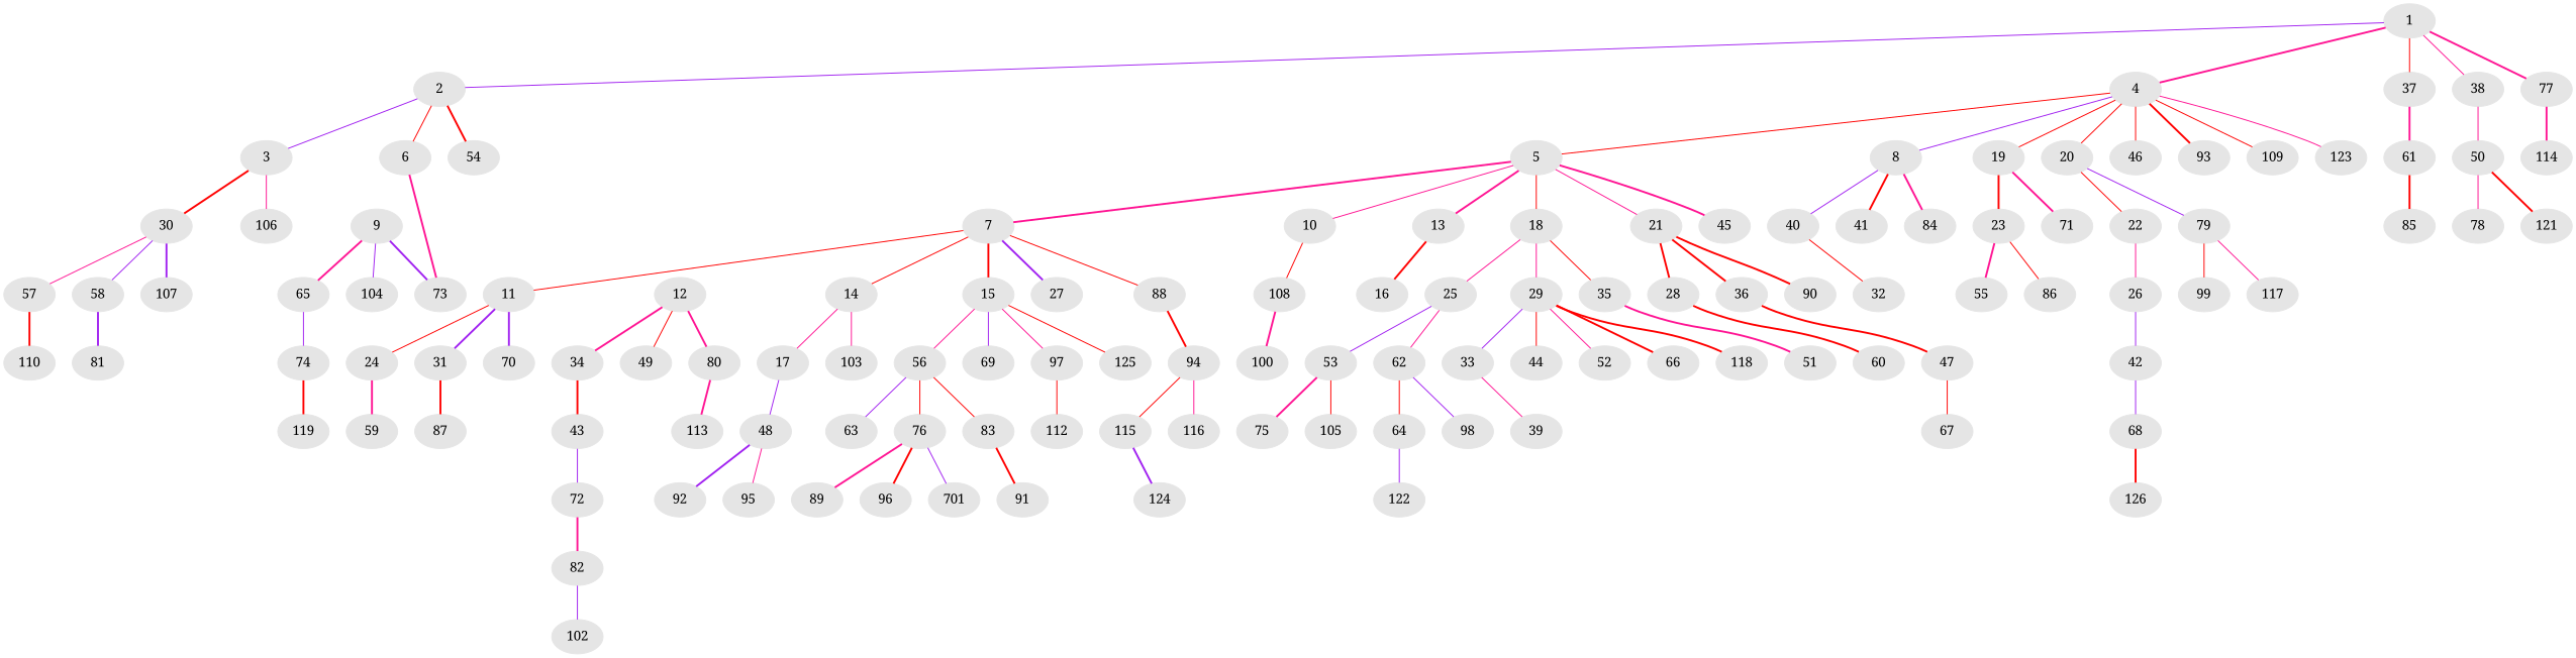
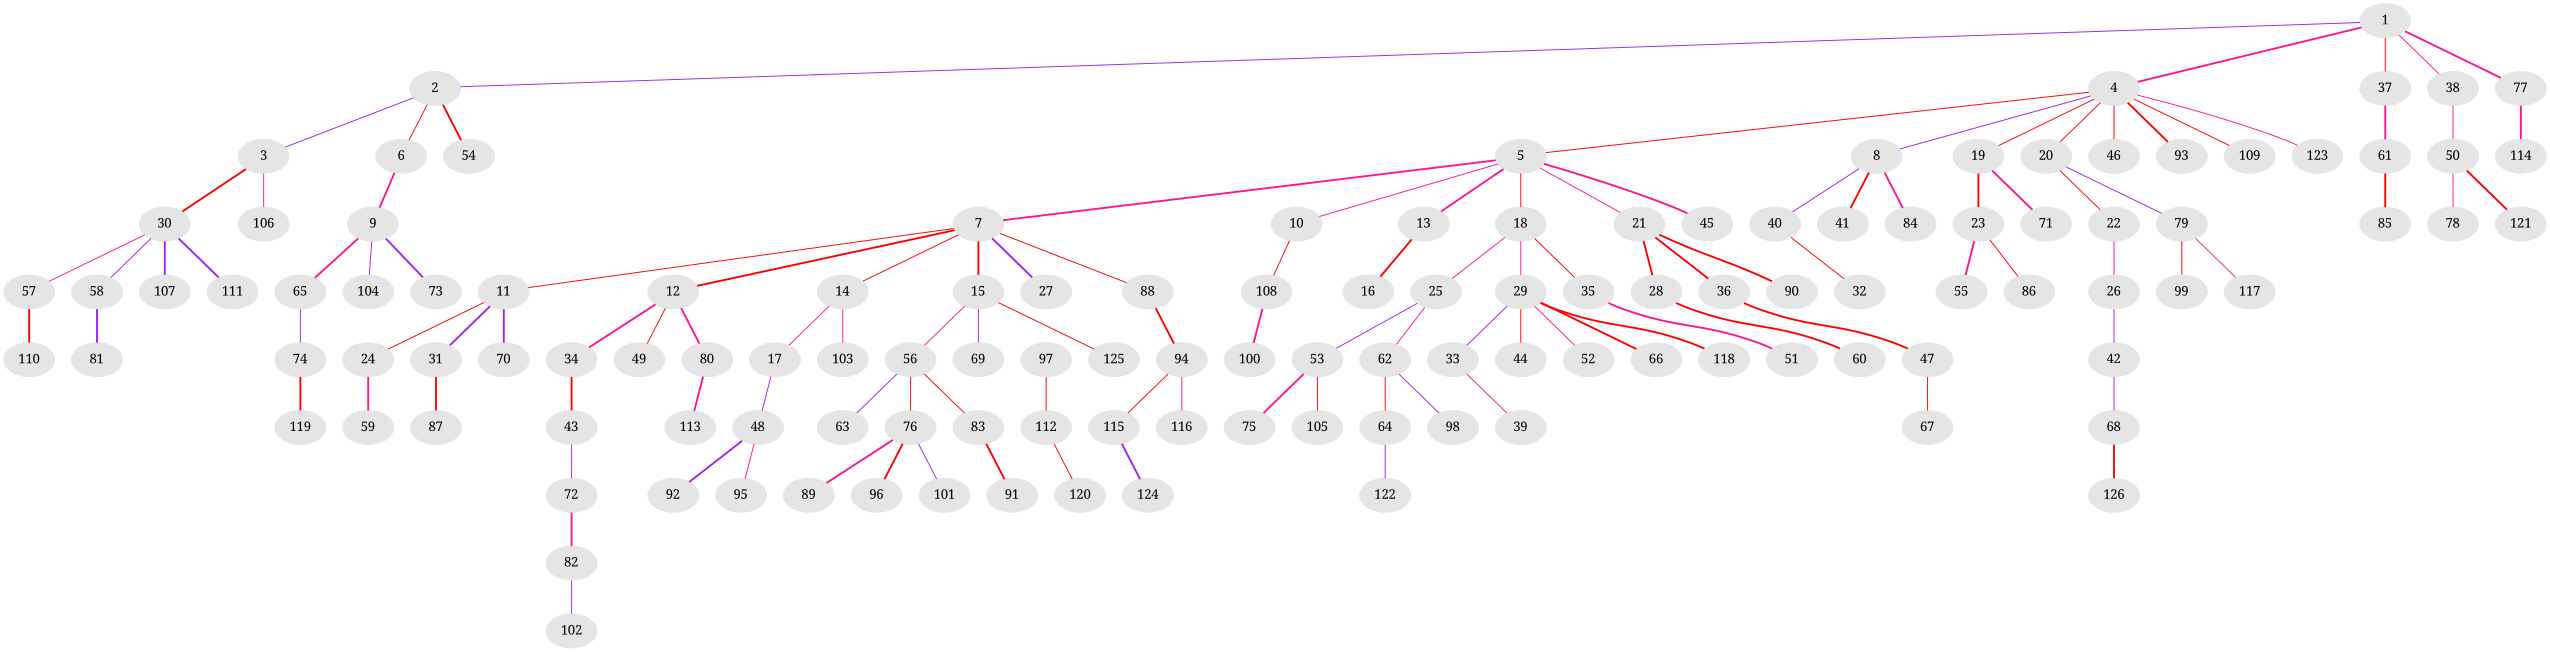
  graph {
    fontname="Noto Serif"
    node [color=gray90 fontname="Noto Serif" style=filled]
    edge [color=red fontname="Noto Serif" style=solid]
    1
    2
    4
    37
    38
    77
    3
    6
    54
    5
    8
    19
    20
    46
    93
    109
    123
    61
    50
    114
    30
    106
    9
    57
    58
    107
+   111
    7
    10
    13
    18
    21
    45
    40
    41
    84
    23
    71
    22
    79
    11
    12
    14
    15
    27
    88
    108
    16
    25
    29
    35
    28
    36
    90
    65
    73
    104
    24
    31
    70
    34
    49
    80
    17
    103
    56
    69
    97
    125
    94
    32
    74
    100
    59
    87
    43
    113
    48
    63
    76
    83
    112
    92
    95
    53
    62
    33
    44
    52
    66
    118
    51
    55
    86
    26
    99
    117
    60
    47
    42
    75
    105
    64
    98
    68
    39
    110
    81
    72
    67
    85
    78
    121
    126
    82
    89
    96
-   101 [label=701]
+   101
    91
    122
    119
    102
    115
    116
    124
+   120
    1 -- 2 [color=purple]
    1 -- 4 [color=deeppink style=bold]
    1 -- 37
    1 -- 38 [color=deeppink]
    1 -- 77 [color=deeppink style=bold]
    2 -- 3 [color=purple]
    2 -- 6
    2 -- 54 [style=bold]
    4 -- 5
    4 -- 8 [color=purple]
    4 -- 19
    4 -- 20
    4 -- 46
    4 -- 93 [style=bold]
    4 -- 109
    4 -- 123 [color=deeppink]
    37 -- 61 [color=deeppink style=bold]
    38 -- 50 [color=deeppink]
    77 -- 114 [color=deeppink style=bold]
    3 -- 30 [style=bold]
    3 -- 106 [color=deeppink]
-   6 -- 73 [color=deeppink style=bold]
+   6 -- 9 [color=deeppink style=bold]
    5 -- 7 [color=deeppink style=bold]
    5 -- 10 [color=deeppink]
    5 -- 13 [color=deeppink style=bold]
    5 -- 18
    5 -- 21 [color=deeppink]
    5 -- 45 [color=deeppink style=bold]
    8 -- 40 [color=purple]
    8 -- 41 [style=bold]
    8 -- 84 [color=deeppink style=bold]
    19 -- 23 [style=bold]
    19 -- 71 [color=deeppink style=bold]
    20 -- 22
    20 -- 79 [color=purple]
    61 -- 85 [style=bold]
    50 -- 78 [color=deeppink]
    50 -- 121 [style=bold]
    30 -- 57 [color=deeppink]
    30 -- 58 [color=purple]
    30 -- 107 [color=purple style=bold]
+   30 -- 111 [color=purple style=bold]
    9 -- 65 [color=deeppink style=bold]
    9 -- 73 [color=purple style=bold]
    9 -- 104 [color=purple]
    57 -- 110 [style=bold]
    58 -- 81 [color=purple style=bold]
    7 -- 11
+   7 -- 12 [style=bold]
    7 -- 14
    7 -- 15 [style=bold]
    7 -- 27 [color=purple style=bold]
    7 -- 88
    10 -- 108
    13 -- 16 [style=bold]
    18 -- 25 [color=deeppink]
    18 -- 29 [color=deeppink]
    18 -- 35
    21 -- 28 [style=bold]
    21 -- 36 [style=bold]
    21 -- 90 [style=bold]
    40 -- 32
    23 -- 55 [color=deeppink style=bold]
    23 -- 86
    22 -- 26 [color=deeppink]
    79 -- 99
    79 -- 117 [color=deeppink]
    11 -- 24
    11 -- 31 [color=purple style=bold]
    11 -- 70 [color=purple style=bold]
    12 -- 34 [color=deeppink style=bold]
    12 -- 49
    12 -- 80 [color=deeppink style=bold]
    14 -- 17 [color=deeppink]
    14 -- 103 [color=deeppink]
    15 -- 56 [color=deeppink]
    15 -- 69 [color=purple]
-   15 -- 97 [color=deeppink]
    15 -- 125
    88 -- 94 [style=bold]
    108 -- 100 [color=deeppink style=bold]
    25 -- 53 [color=purple]
    25 -- 62 [color=deeppink]
    29 -- 33 [color=purple]
    29 -- 44
    29 -- 52 [color=deeppink]
    29 -- 66 [style=bold]
    29 -- 118 [style=bold]
    35 -- 51 [color=deeppink style=bold]
    28 -- 60 [style=bold]
    36 -- 47 [style=bold]
    65 -- 74 [color=purple]
    24 -- 59 [color=deeppink style=bold]
    31 -- 87 [style=bold]
    34 -- 43 [style=bold]
    80 -- 113 [color=deeppink style=bold]
    17 -- 48 [color=purple]
    56 -- 63 [color=purple]
    56 -- 76
    56 -- 83
    97 -- 112
    94 -- 115
    94 -- 116 [color=deeppink]
    74 -- 119 [style=bold]
    43 -- 72 [color=purple]
    48 -- 92 [color=purple style=bold]
    48 -- 95 [color=deeppink]
    76 -- 89 [color=deeppink style=bold]
    76 -- 96 [style=bold]
    76 -- 101 [color=purple]
    83 -- 91 [style=bold]
+   112 -- 120
    53 -- 75 [color=deeppink style=bold]
    53 -- 105
    62 -- 64
    62 -- 98 [color=purple]
    33 -- 39 [color=deeppink]
    26 -- 42 [color=purple]
    47 -- 67
    42 -- 68 [color=purple]
    64 -- 122 [color=purple]
    68 -- 126 [style=bold]
    72 -- 82 [color=deeppink style=bold]
    82 -- 102 [color=purple]
    115 -- 124 [color=purple style=bold]
  }
